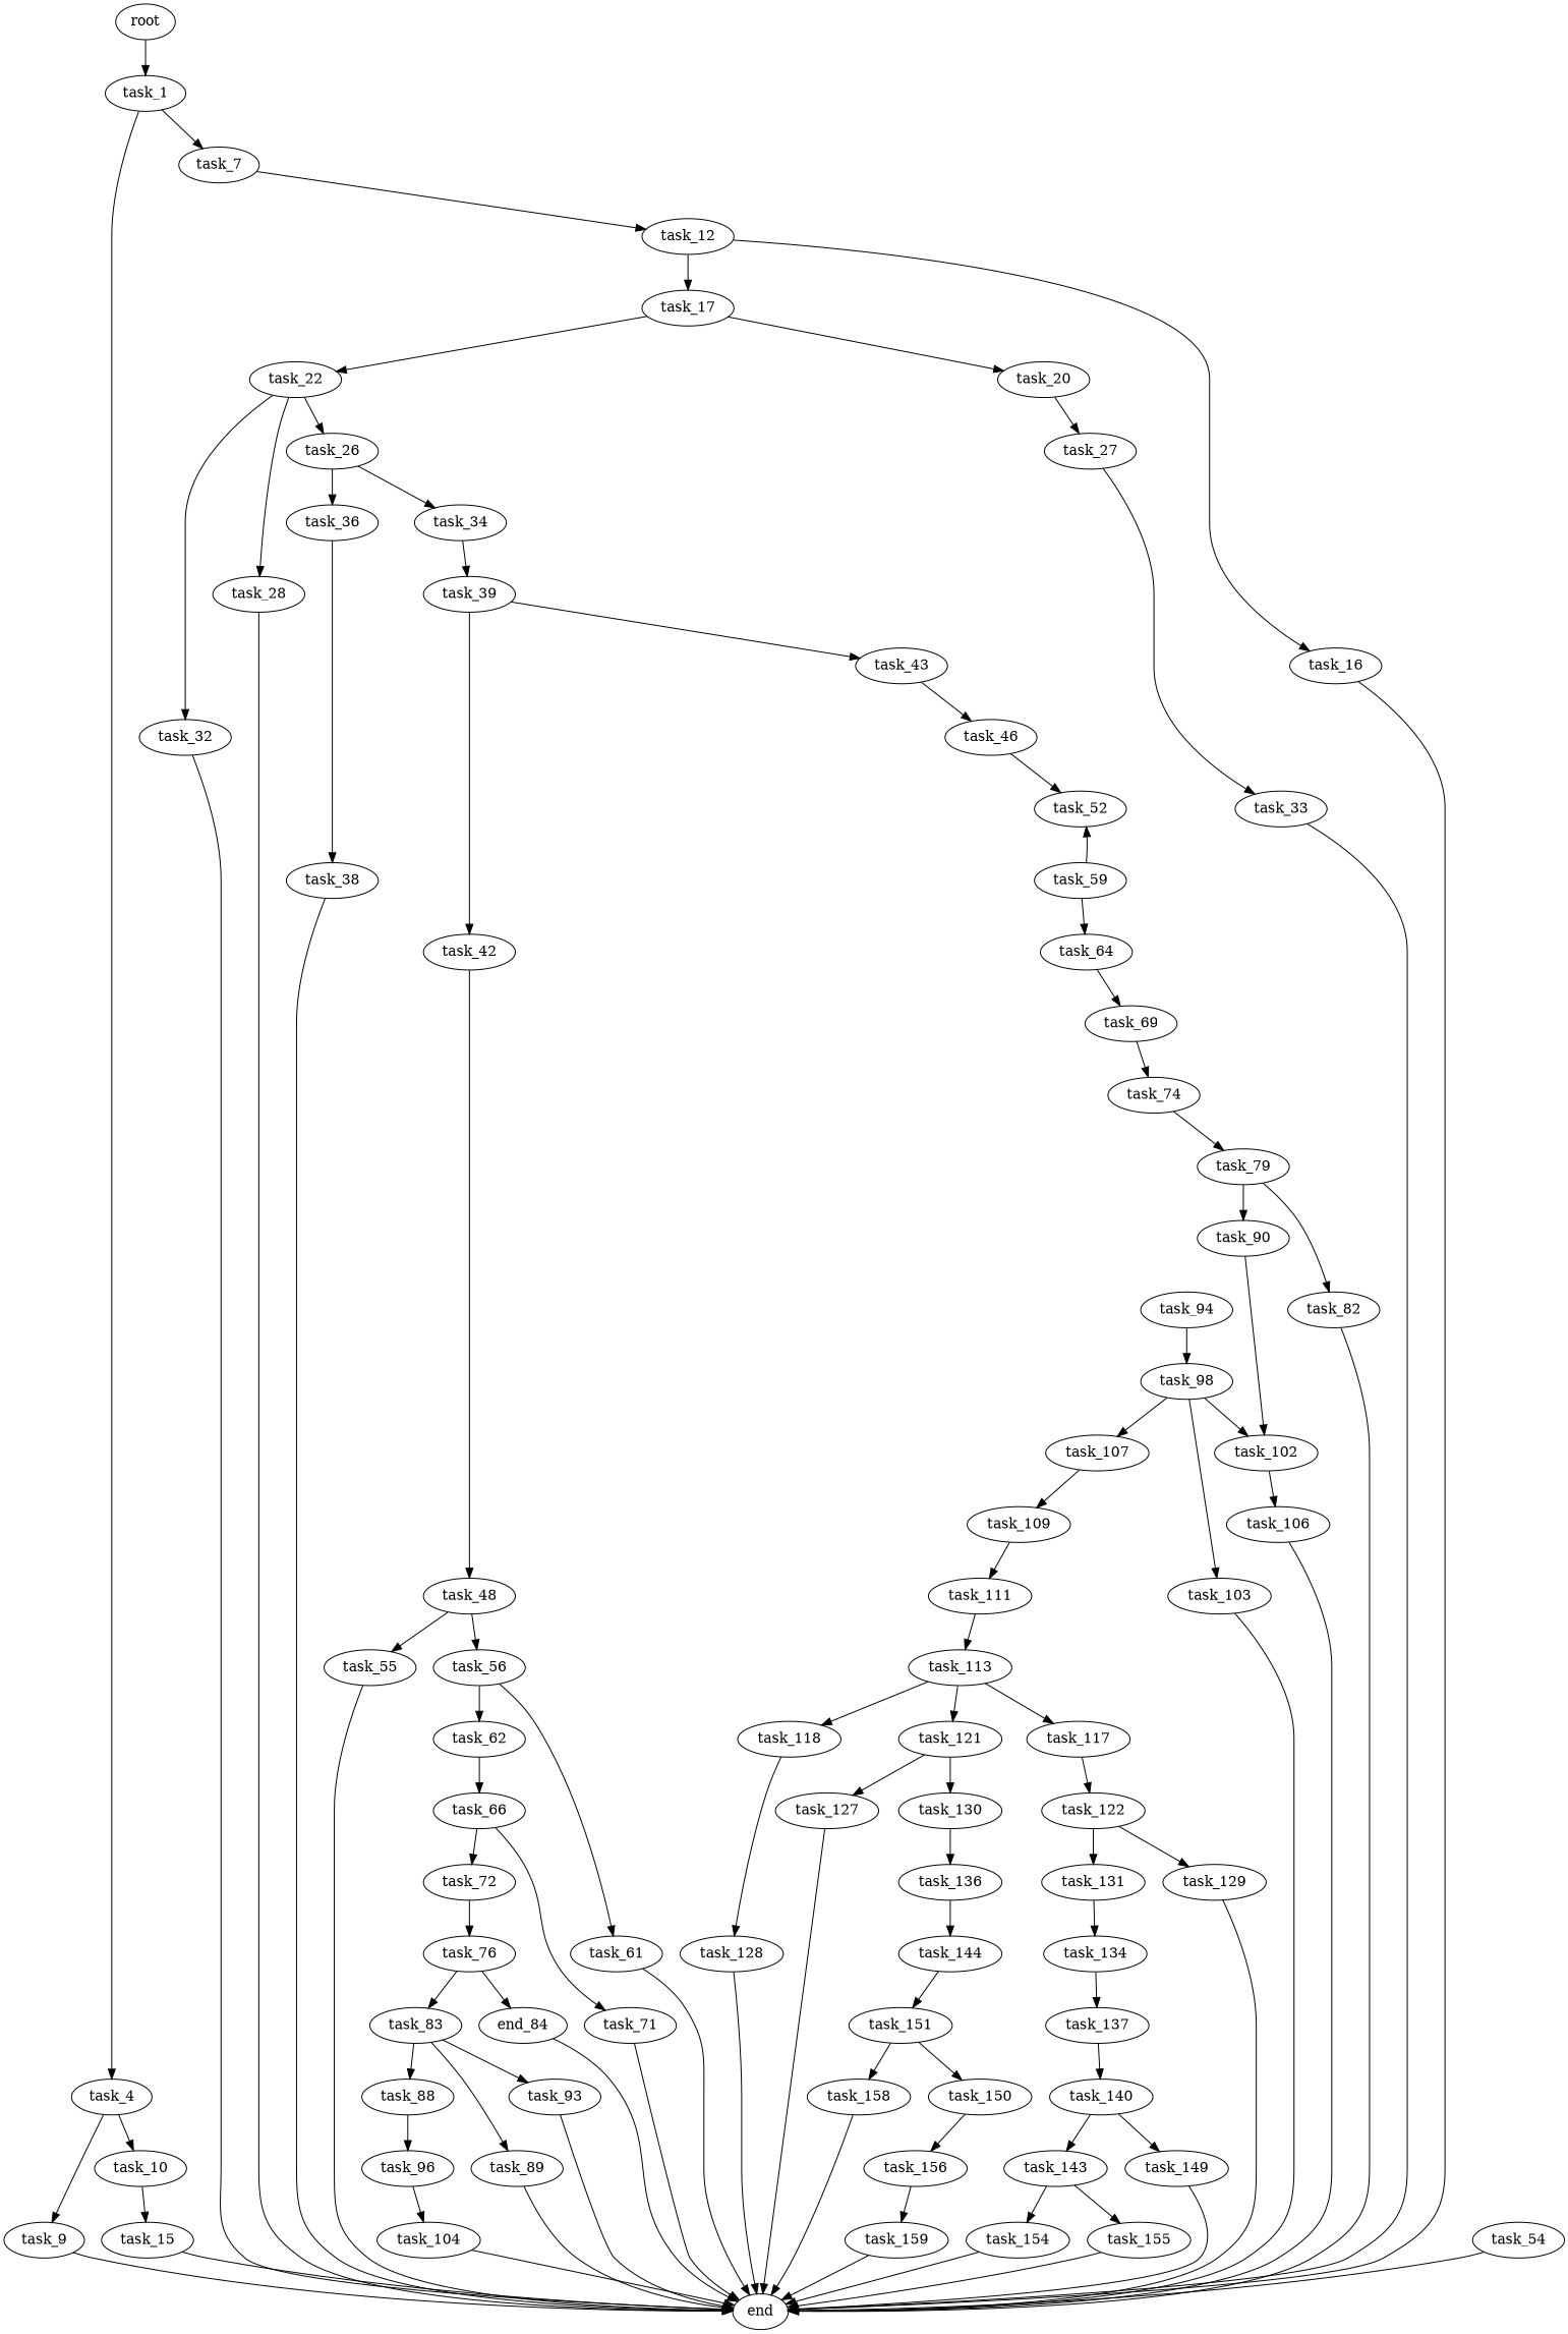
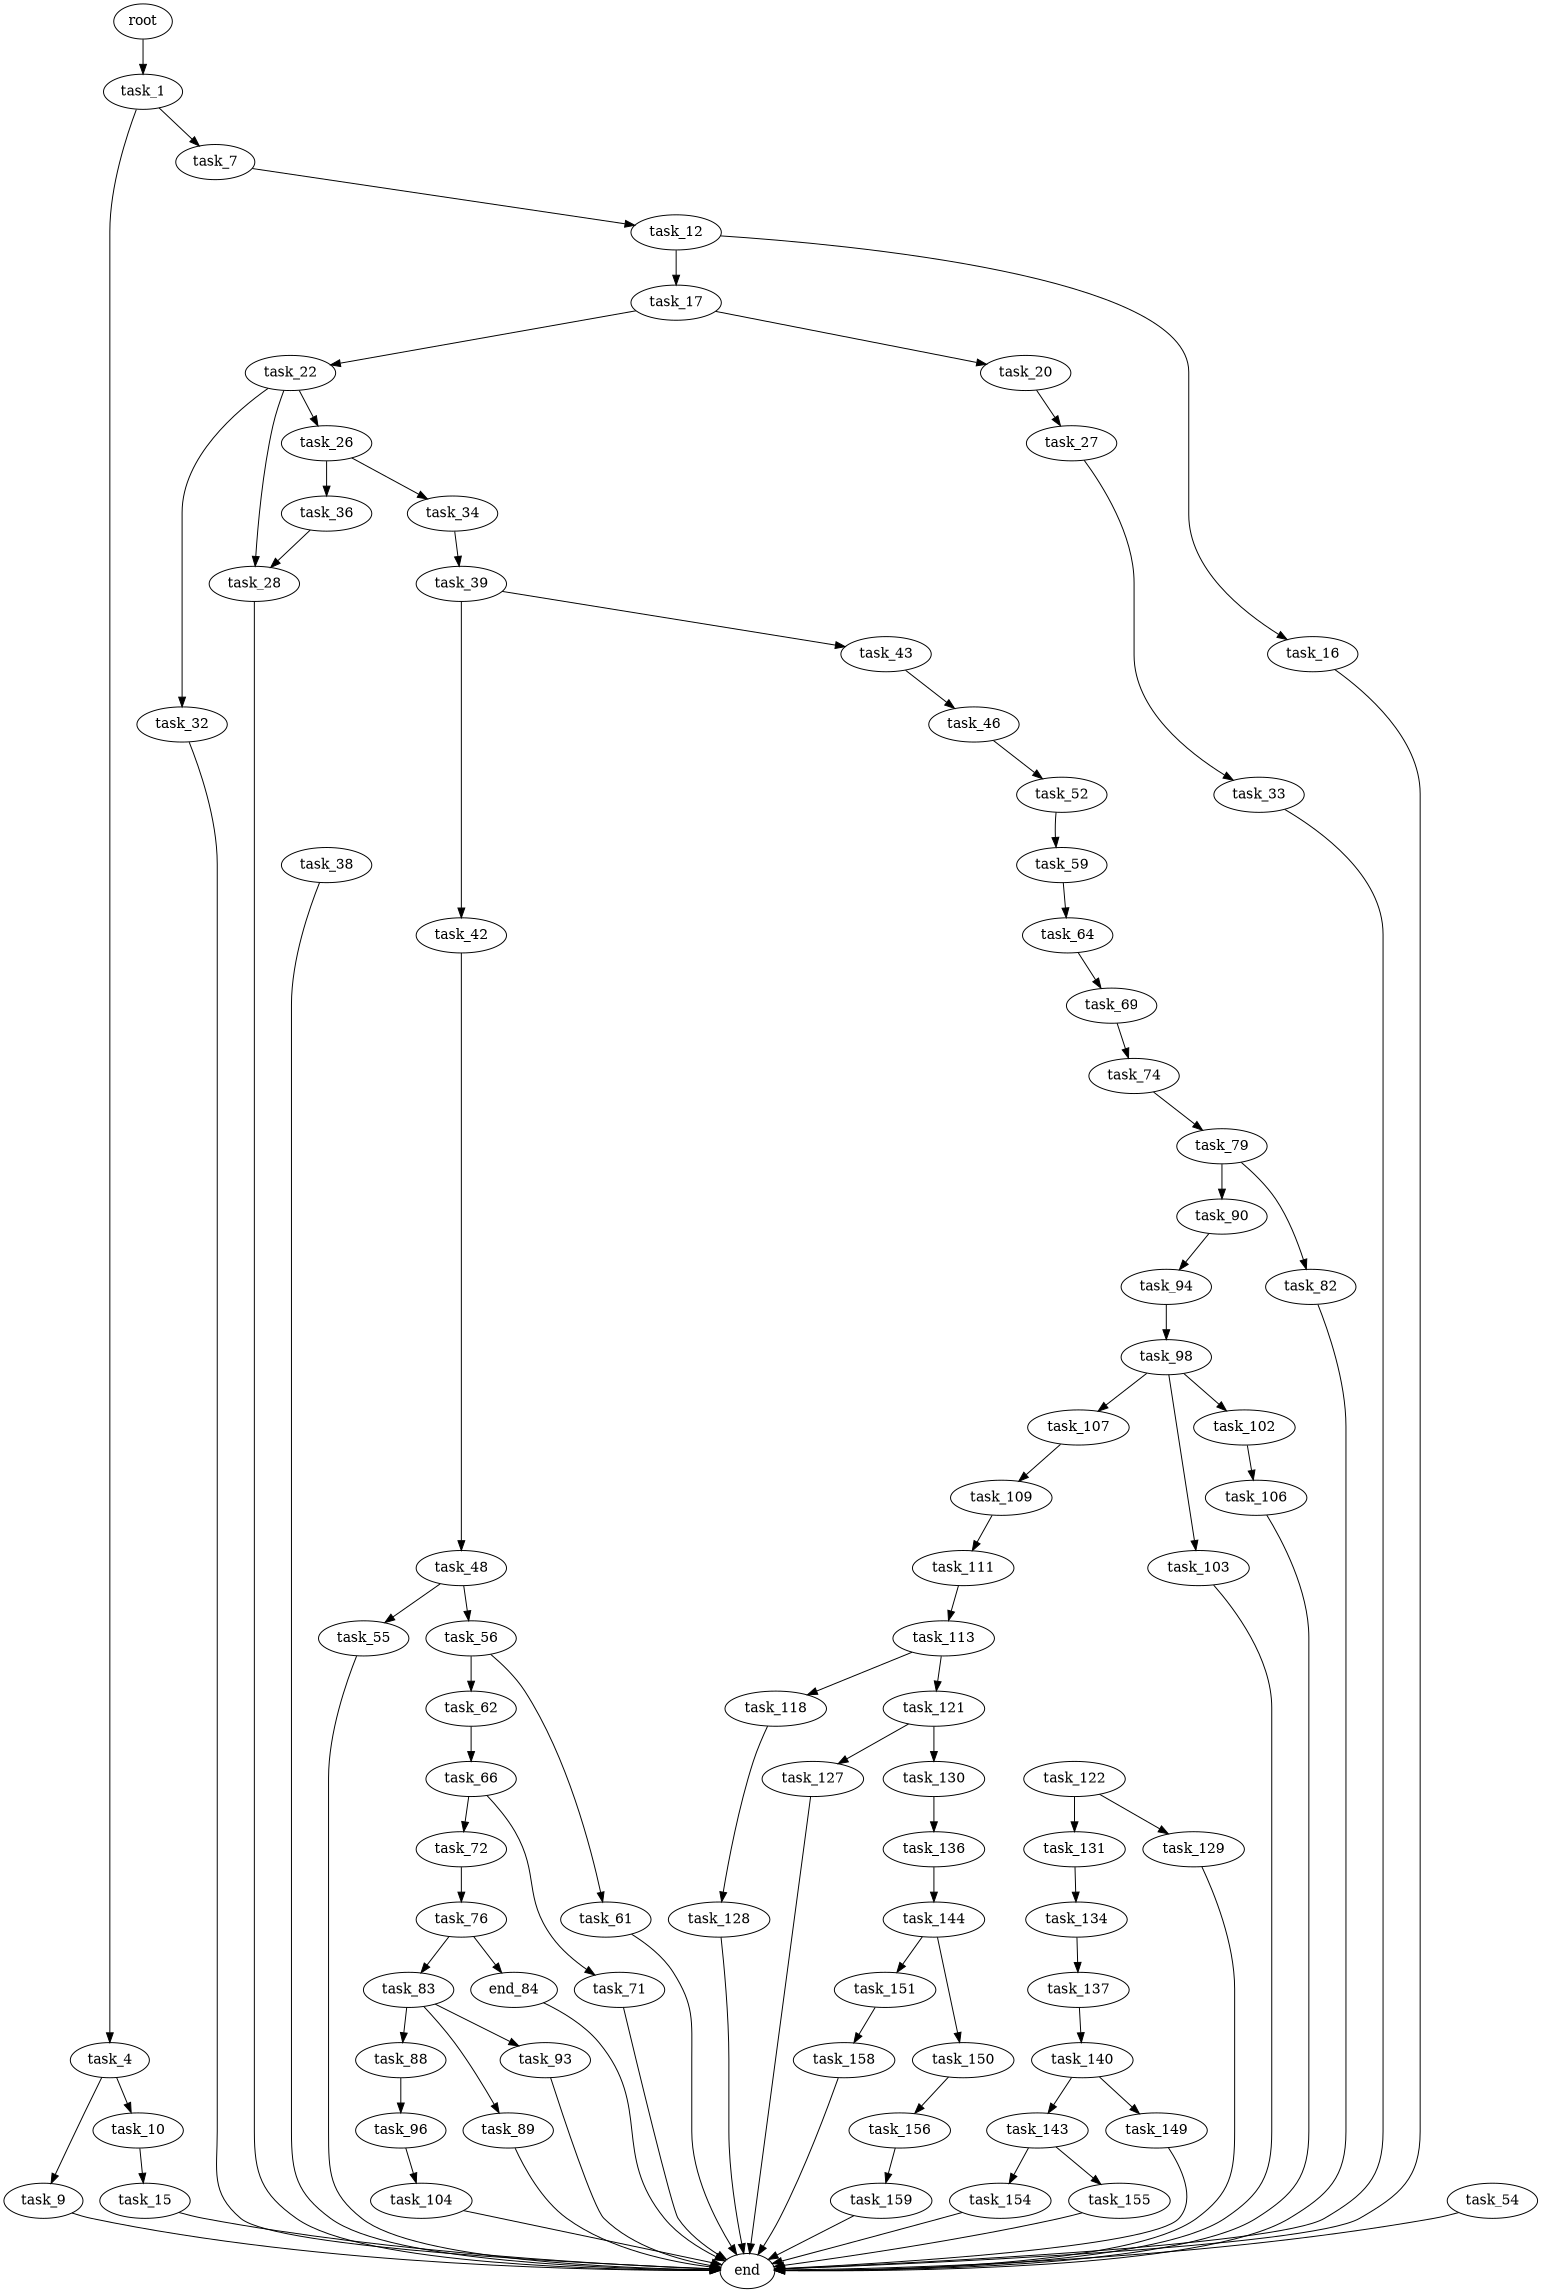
  digraph {
    root
    task_1
    task_4
    task_7
    task_9
    task_10
    task_12
    end
    task_15
    task_16
    task_17
    task_20
    task_22
    task_27
    task_26
    task_28
    task_32
    task_33
    task_34
    task_36
    task_39
    task_38
    task_42
    task_43
    task_48
    task_46
    task_55
    task_56
    task_52
    task_54
    task_61
    task_62
    task_59
    task_64
    task_66
    task_69
    task_71
    task_72
    task_74
    task_76
    task_79
    task_83
    n43 [label=end_84]
    task_82
    task_90
    task_88
    task_89
    task_93
    task_94
    task_96
    task_98
    task_104
    task_102
    task_103
    task_107
    task_106
    task_109
    task_111
    task_113
-   task_117
    task_118
    task_121
    task_122
    task_128
    task_127
    task_130
    task_129
    task_131
    task_136
    task_134
    task_144
    task_137
    task_150
    task_151
    task_140
    task_143
    task_149
    task_156
    task_158
    task_154
    task_155
    task_159
    root -> task_1
    task_1 -> task_4
    task_1 -> task_7
    task_4 -> task_9
    task_4 -> task_10
    task_7 -> task_12
    task_9 -> end
    task_10 -> task_15
    task_12 -> task_16
    task_12 -> task_17
    task_15 -> end
    task_16 -> end
    task_17 -> task_20
    task_17 -> task_22
    task_20 -> task_27
    task_22 -> task_26
    task_22 -> task_28
    task_22 -> task_32
    task_27 -> task_33
    task_26 -> task_34
    task_26 -> task_36
    task_28 -> end
    task_32 -> end
    task_33 -> end
    task_34 -> task_39
-   task_36 -> task_38
+   task_36 -> task_28
    task_39 -> task_42
    task_39 -> task_43
    task_38 -> end
    task_42 -> task_48
    task_43 -> task_46
    task_48 -> task_55
    task_48 -> task_56
    task_46 -> task_52
    task_55 -> end
    task_56 -> task_61
    task_56 -> task_62
-   task_59 -> task_52
+   task_52 -> task_59
    task_54 -> end
    task_61 -> end
    task_62 -> task_66
    task_59 -> task_64
    task_64 -> task_69
    task_66 -> task_71
    task_66 -> task_72
    task_69 -> task_74
    task_71 -> end
    task_72 -> task_76
    task_74 -> task_79
    task_76 -> task_83
    task_76 -> n43
    task_79 -> task_82
    task_79 -> task_90
    task_83 -> task_88
    task_83 -> task_89
    task_83 -> task_93
    n43 -> end
    task_82 -> end
-   task_90 -> task_102
+   task_90 -> task_94
    task_88 -> task_96
    task_89 -> end
    task_93 -> end
    task_94 -> task_98
    task_96 -> task_104
    task_98 -> task_102
    task_98 -> task_103
    task_98 -> task_107
    task_104 -> end
    task_102 -> task_106
    task_103 -> end
    task_107 -> task_109
    task_106 -> end
    task_109 -> task_111
    task_111 -> task_113
-   task_113 -> task_117
    task_113 -> task_118
    task_113 -> task_121
-   task_117 -> task_122
    task_118 -> task_128
    task_121 -> task_127
    task_121 -> task_130
    task_122 -> task_129
    task_122 -> task_131
    task_128 -> end
    task_127 -> end
    task_130 -> task_136
    task_129 -> end
    task_131 -> task_134
    task_136 -> task_144
    task_134 -> task_137
-   task_151 -> task_150
+   task_144 -> task_150
    task_144 -> task_151
    task_137 -> task_140
    task_150 -> task_156
    task_151 -> task_158
    task_140 -> task_143
    task_140 -> task_149
    task_143 -> task_154
    task_143 -> task_155
    task_149 -> end
    task_156 -> task_159
    task_158 -> end
    task_154 -> end
    task_155 -> end
    task_159 -> end
  }
